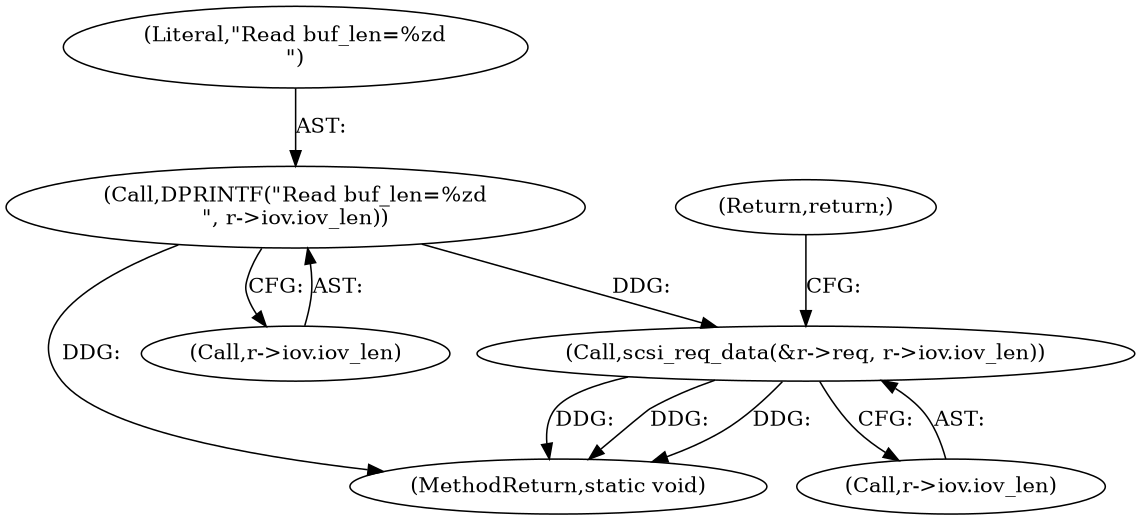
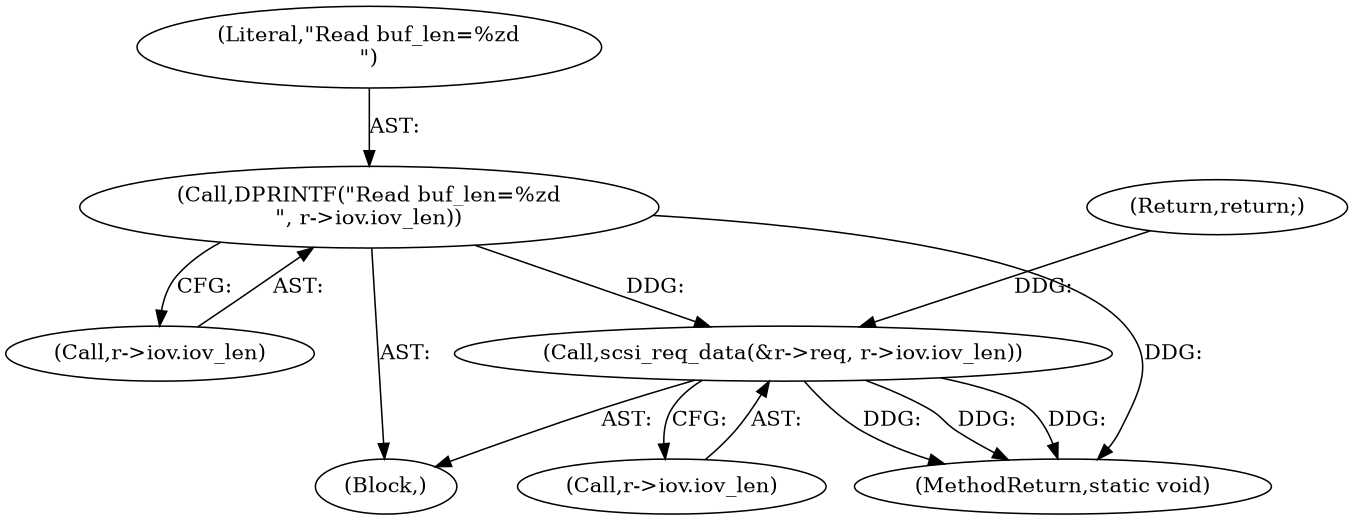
  digraph {
    n1 [label="(Call,scsi_req_data(&r->req, r->iov.iov_len))"]
+   n2 [label="(Block,)"]
    n3 [label="(MethodReturn,static void)"]
    n4 [label="(Call,r->iov.iov_len)"]
    n5 [label="(Call,DPRINTF(\"Read buf_len=%zd\n\", r->iov.iov_len))"]
    n6 [label="(Call,r->iov.iov_len)"]
    n7 [label="(Return,return;)"]
    n8 [label="(Literal,\"Read buf_len=%zd\n\")"]
+   n1 -> n2 [label="AST: "]
    n1 -> n3 [label="DDG: "]
    n1 -> n3 [label="DDG: "]
    n1 -> n3 [label="DDG: "]
    n1 -> n4 [label="CFG: "]
    n4 -> n1 [label="AST: "]
    n5 -> n1 [label="DDG: "]
+   n5 -> n2 [label="AST: "]
    n5 -> n3 [label="DDG: "]
    n5 -> n6 [label="CFG: "]
    n6 -> n5 [label="AST: "]
-   n7 -> n1 [label="CFG: "]
+   n7 -> n1 [label="DDG: "]
    n8 -> n5 [label="AST: "]
  }
